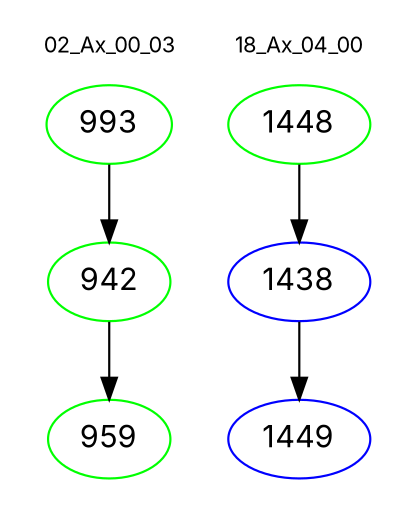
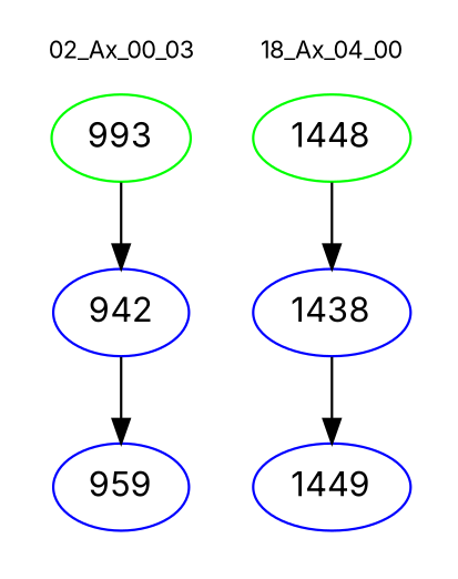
  digraph {
    fontname=Inter
    node [color=blue fontname=Inter]
    edge [color=black fontname=Inter]
    n1 [color=green label=993]
-   n2 [color=green label=942]
-   n3 [color=green label=959]
+   n2 [label=942]
+   n3 [label=959]
    n4 [color=green label=1448]
    n5 [label=1438]
    n6 [label=1449]
    subgraph cluster_1 {
      color=white
      fontsize=10
      label="02_Ax_00_03"
      n1
      n2
      n3
    }
    subgraph cluster_2 {
      color=white
      fontsize=10
      label="18_Ax_04_00"
      n4
      n5
      n6
    }
    n1 -> n2
    n2 -> n3
    n4 -> n5
    n5 -> n6
  }
